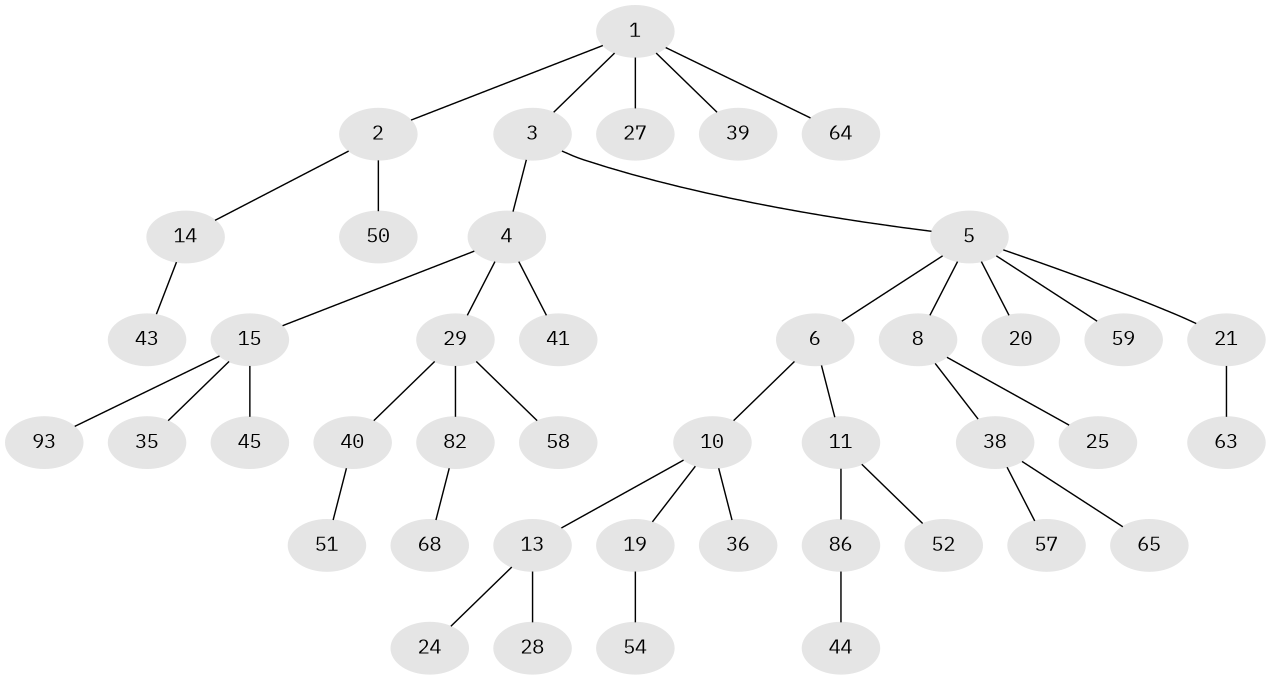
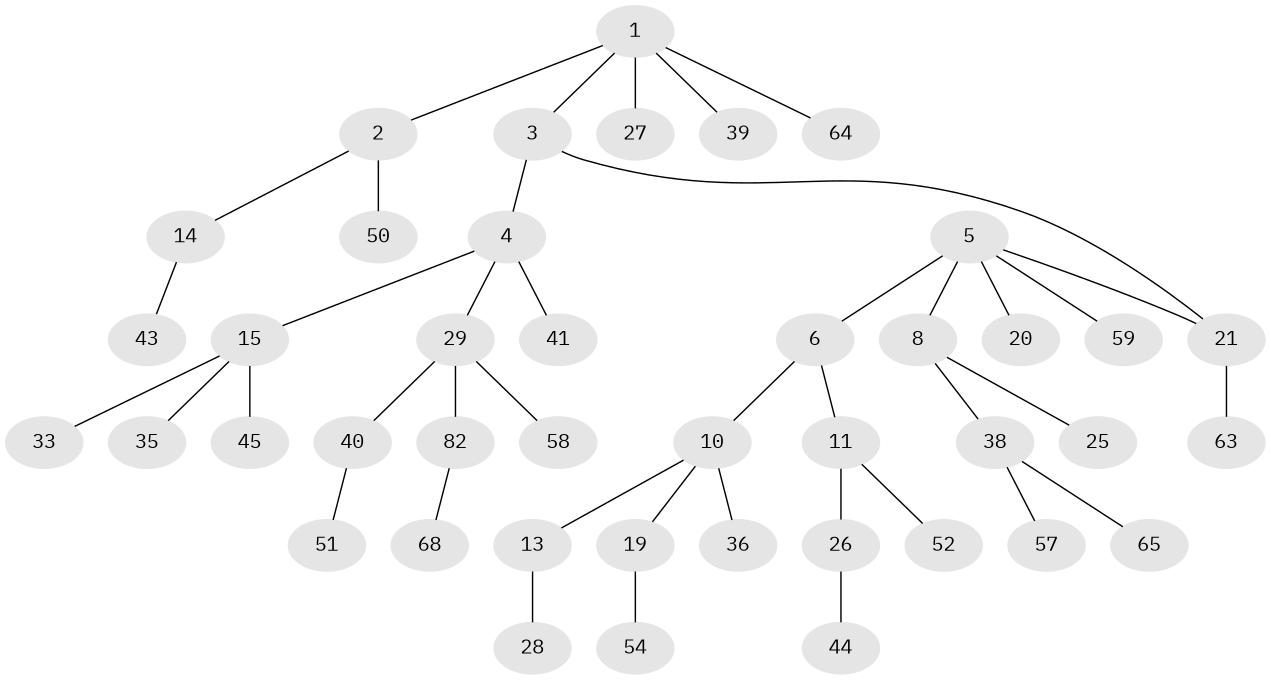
  graph {
    fontname="IBM Plex Mono"
    node [color=gray90 fontname="IBM Plex Mono" style=filled]
    edge [fontname="IBM Plex Mono"]
    1 [super="+17"]
    2 [super="+12"]
    3
    27
    39
    64
    14 [super="+31"]
    50
    4 [super="+9"]
    5 [super="+7"]
    43
    15 [super="+56"]
    29 [super="+34"]
    41 [super="+55"]
    6 [super="+38"]
    8 [super="+53"]
    20 [super="+62"]
    21 [super="+23"]
    59
-   33 [label=93]
+   33
    35
    45
    40 [super="+49"]
    n24 [label=82 super="+47"]
    58
    10 [super="+16"]
    11 [super="+22"]
    n28 [label=38 super="+46"]
    25
    63
    13 [super="+37"]
    19 [super="+32"]
    36
-   26 [super="+30" label=86]
+   26 [super="+30"]
    52
    57
    65
-   24 [super="+60"]
    28
    54
    44 [super="+61"]
    51
    n43 [label=68]
    1 -- 2
    1 -- 3
    1 -- 27
    1 -- 39
    1 -- 64
    2 -- 14
    2 -- 50
    3 -- 4
-   3 -- 5
+   3 -- 21
    14 -- 43
    4 -- 15
    4 -- 29
    4 -- 41
    5 -- 6
    5 -- 8
    5 -- 20
    5 -- 21
    5 -- 59
    15 -- 33
    15 -- 35
    15 -- 45
    29 -- 40
    29 -- n24
    29 -- 58
    6 -- 10
    6 -- 11
    8 -- n28
    8 -- 25
    21 -- 63
    40 -- 51
    n24 -- n43
    10 -- 13
    10 -- 19
    10 -- 36
    11 -- 26
    11 -- 52
    n28 -- 57
    n28 -- 65
-   13 -- 24
    13 -- 28
    19 -- 54
    26 -- 44
  }
